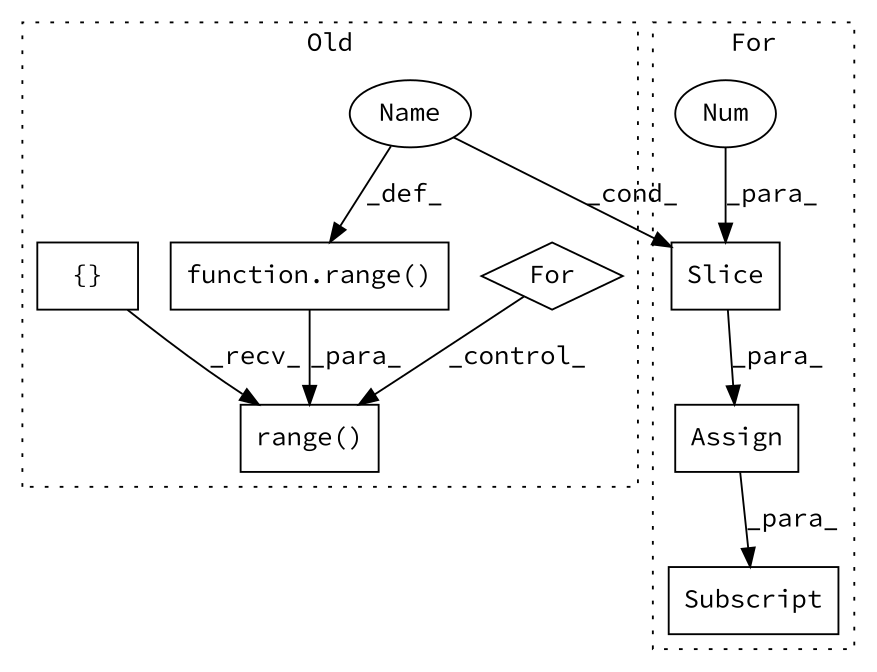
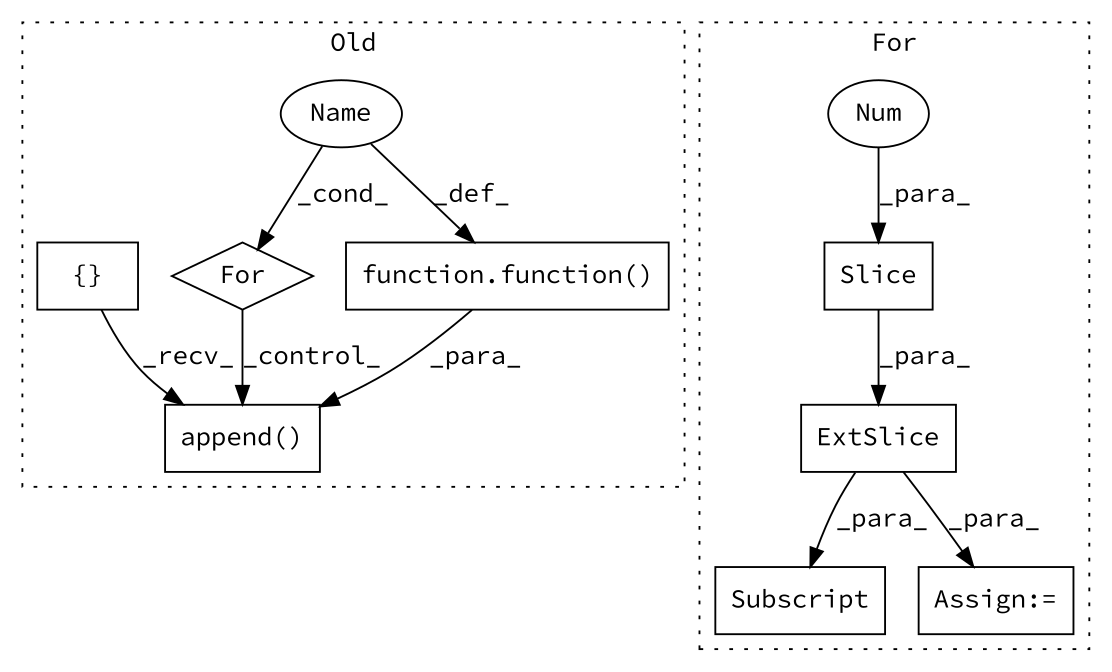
  digraph {
    fontname="Source Code Pro"
    node [a=75 fontname="Source Code Pro" l=1 shape=box]
    edge [fontname="Source Code Pro"]
-   n1 [l="9,1" label="range()" s="19198,19245"]
+   n1 [l="9,1" label="append()" s="19198,19245"]
    n2 [a=107 l="4,10" label=For s="19151,19188" shape=diamond]
    n3 [a=87 label=Name s=19155 shape=ellipse]
    n4 [a=59 l="2,1" label="{}" s="19004,19004"]
-   n5 [l="6,1" label="function.range()" s="19160,19187"]
+   n5 [l="6,1" label="function.function()" s="19160,19187"]
    n6 [a=80 label=Slice s=19632]
    n7 [a=76 l=2 label=Num s=19633 shape=ellipse]
    n8 [a=63 l="23,0" label=Subscript s="19613,0"]
-   n9 [a=85 l=12 label=Assign s=19613]
+   n9 [a=85 l=12 label=ExtSlice s=19613]
+   n10 [a=68 l=3 label="Assign:=" s=19588]
    subgraph cluster_1 {
      label=Old
      style=dotted
      n1
      n2
      n3
      n4
      n5
    }
    subgraph cluster_2 {
      label=For
      style=dotted
      n6
      n7
      n8
      n9
+     n10
    }
    n2 -> n1 [label=_control_]
-   n3 -> n6 [label=_cond_]
+   n3 -> n2 [label=_cond_]
    n3 -> n5 [label=_def_]
    n4 -> n1 [label=_recv_]
    n5 -> n1 [label=_para_]
    n6 -> n9 [label=_para_]
    n7 -> n6 [label=_para_]
    n9 -> n8 [label=_para_]
+   n9 -> n10 [label=_para_]
  }
